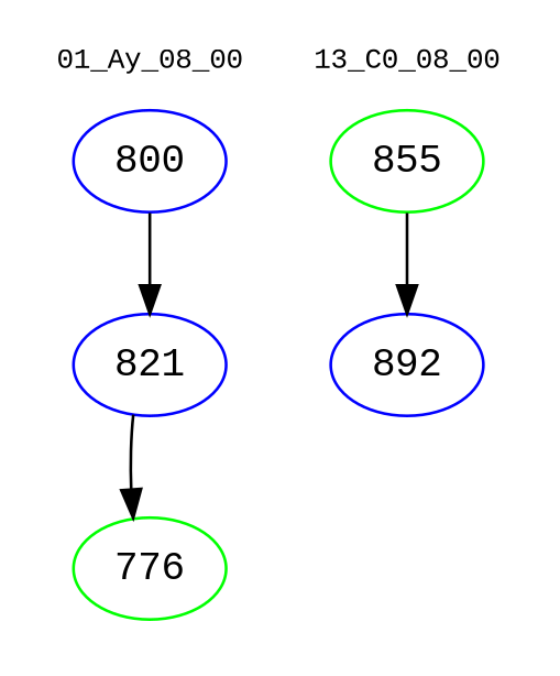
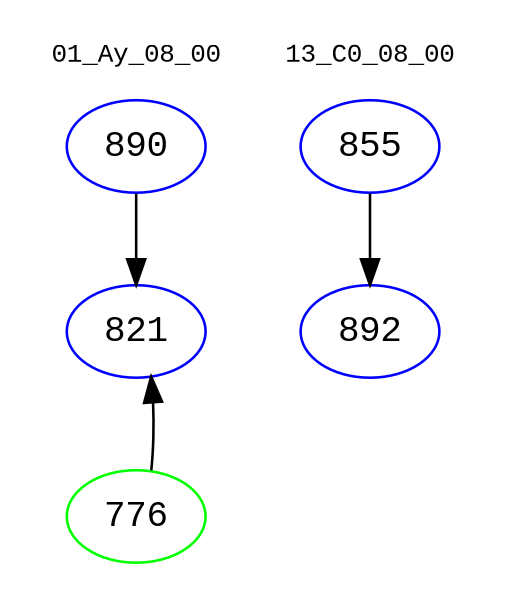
  digraph {
    fontname="Liberation Mono"
    node [color=blue fontname="Liberation Mono"]
    edge [color=black fontname="Liberation Mono"]
-   n1 [label=800]
+   n1 [label=890]
    n2 [color=green label=776]
    n3 [label=821]
-   n4 [color=green label=855]
+   n4 [label=855]
    n5 [label=892]
    subgraph cluster_1 {
      color=white
      fontsize=10
      label="01_Ay_08_00"
      n1
      n2
      n3
    }
    subgraph cluster_2 {
      color=white
      fontsize=10
      label="13_C0_08_00"
      n4
      n5
    }
    n1 -> n3
-   n3 -> n2
+   n2 -> n3
    n4 -> n5
  }
